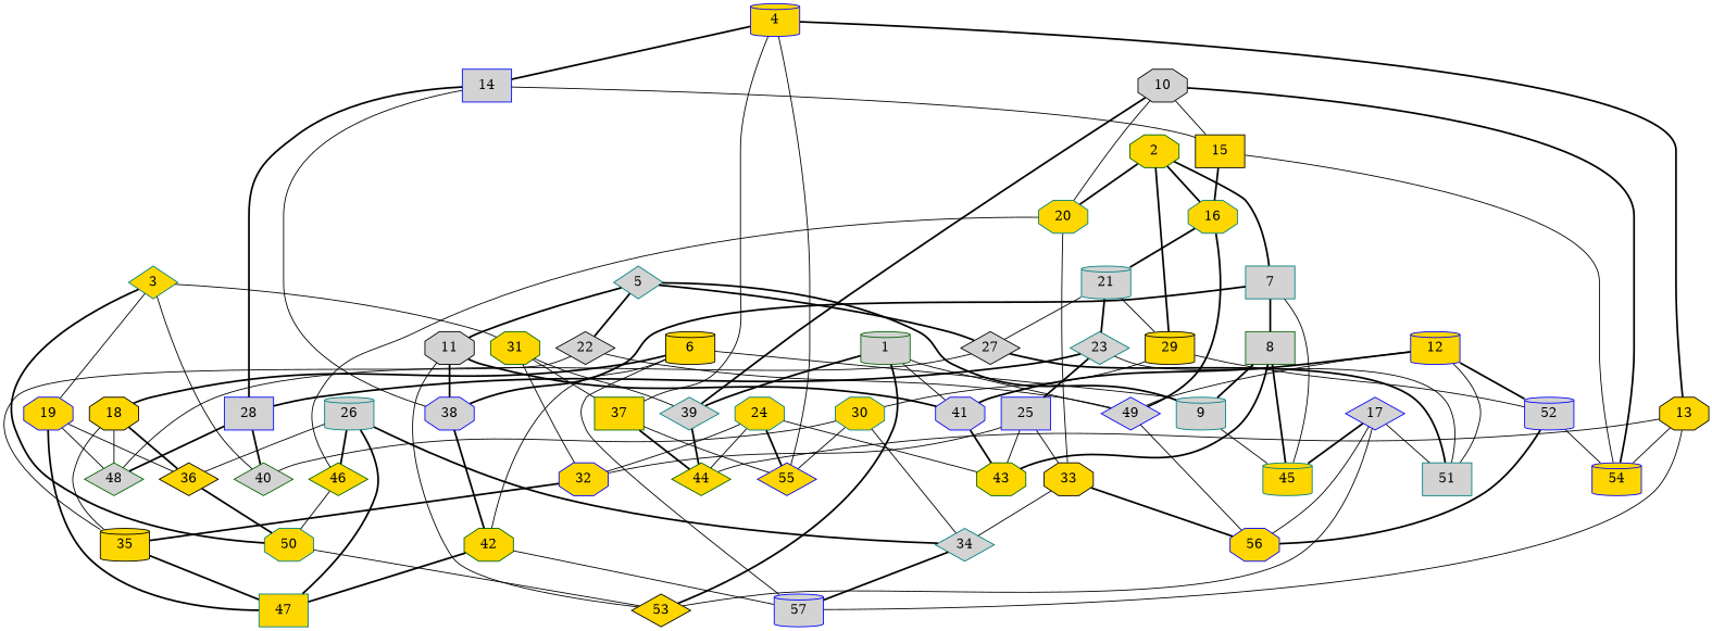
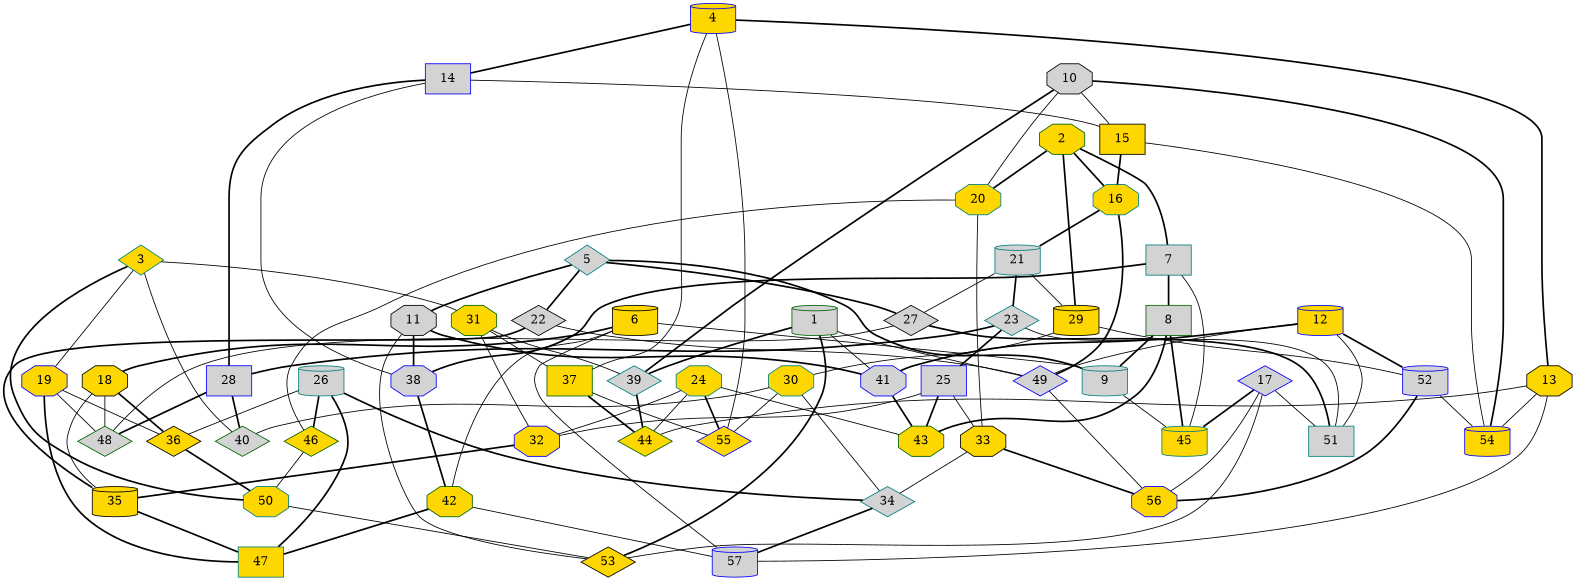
  graph {
    node [color=teal fillcolor=gold shape=octagon style=filled]
    edge [style=solid]
    1 [color=darkgreen fillcolor=lightgrey shape=cylinder]
    39 [fillcolor=lightgrey shape=diamond]
    41 [color=blue fillcolor=lightgrey]
    49 [color=blue fillcolor=lightgrey shape=diamond]
    53 [color=black shape=diamond]
    44 [color=darkgreen shape=diamond]
    43 [color=darkgreen]
    56 [color=blue]
    2 [color=darkgreen]
    7 [fillcolor=lightgrey shape=box]
    16
    20
    29 [color=black shape=cylinder]
    8 [color=darkgreen fillcolor=lightgrey shape=box]
    38 [color=blue fillcolor=lightgrey]
    45 [shape=cylinder]
    21 [fillcolor=lightgrey shape=cylinder]
    33 [color=black]
    46 [color=darkgreen shape=diamond]
    52 [color=blue fillcolor=lightgrey shape=cylinder]
    30
    3 [shape=diamond]
    19 [color=blue]
    31 [color=darkgreen]
    40 [color=darkgreen fillcolor=lightgrey shape=diamond]
    50
    36 [color=black shape=diamond]
    48 [color=darkgreen fillcolor=lightgrey shape=diamond]
    47 [shape=box]
    37 [color=darkgreen shape=box]
    32 [color=blue]
    4 [color=blue shape=cylinder]
    13 [color=black]
    14 [color=blue fillcolor=lightgrey shape=box]
    55 [color=blue shape=diamond]
    57 [color=blue fillcolor=lightgrey shape=cylinder]
    54 [color=blue shape=cylinder]
    15 [color=black shape=box]
    28 [color=blue fillcolor=lightgrey shape=box]
    5 [fillcolor=lightgrey shape=diamond]
    9 [fillcolor=lightgrey shape=cylinder]
    11 [color=black fillcolor=lightgrey]
    22 [color=black fillcolor=lightgrey shape=diamond]
    27 [color=black fillcolor=lightgrey shape=diamond]
    35 [color=black shape=cylinder]
    51 [fillcolor=lightgrey shape=box]
    6 [color=black shape=cylinder]
    18 [color=black]
    42 [color=darkgreen]
    10 [color=black fillcolor=lightgrey]
    12 [color=blue shape=cylinder]
    23 [fillcolor=lightgrey shape=diamond]
    17 [color=blue fillcolor=lightgrey shape=diamond]
    34 [fillcolor=lightgrey shape=diamond]
    25 [color=blue fillcolor=lightgrey shape=box]
    24
    26 [fillcolor=lightgrey shape=cylinder]
    1 -- 39 [style=bold]
    1 -- 41
    1 -- 49
    1 -- 53 [style=bold]
    39 -- 44 [style=bold]
    41 -- 43 [style=bold]
    49 -- 56
    2 -- 7 [style=bold]
    2 -- 16 [style=bold]
    2 -- 20 [style=bold]
    2 -- 29 [style=bold]
    7 -- 8 [style=bold]
    7 -- 38 [style=bold]
    7 -- 45
    16 -- 49 [style=bold]
    16 -- 21 [style=bold]
    20 -- 33
    20 -- 46
    29 -- 52
    29 -- 30
    8 -- 43 [style=bold]
    8 -- 45 [style=bold]
    8 -- 9 [style=bold]
    38 -- 42 [style=bold]
    21 -- 29
    21 -- 27
    21 -- 23 [style=bold]
    33 -- 56 [style=bold]
    33 -- 34
    46 -- 50
    52 -- 56 [style=bold]
    52 -- 54
    30 -- 40
    30 -- 55
    30 -- 34
    3 -- 19
    3 -- 31
    3 -- 40
    3 -- 50 [style=bold]
    19 -- 36
    19 -- 48
    19 -- 47 [style=bold]
    31 -- 39
    31 -- 37
    31 -- 32
    50 -- 53
    36 -- 50 [style=bold]
    37 -- 44 [style=bold]
    37 -- 55
    32 -- 35 [style=bold]
    4 -- 37
    4 -- 13 [style=bold]
    4 -- 14 [style=bold]
    4 -- 55
    13 -- 44
    13 -- 57
    13 -- 54
    14 -- 38
    14 -- 15
    14 -- 28 [style=bold]
    15 -- 16 [style=bold]
    15 -- 54
    28 -- 40 [style=bold]
    28 -- 48 [style=bold]
    5 -- 9 [style=bold]
    5 -- 11 [style=bold]
    5 -- 22 [style=bold]
    5 -- 27 [style=bold]
    9 -- 45
    11 -- 41 [style=bold]
    11 -- 53
    11 -- 38 [style=bold]
    22 -- 49
-   22 -- 35
+   22 -- 35 [style=bold]
    27 -- 48
    27 -- 51 [style=bold]
    35 -- 47 [style=bold]
    6 -- 57
    6 -- 9
    6 -- 18 [style=bold]
    6 -- 42
    18 -- 36 [style=bold]
    18 -- 48
    18 -- 35
    42 -- 47 [style=bold]
    42 -- 57
    10 -- 39 [style=bold]
    10 -- 20
    10 -- 54 [style=bold]
    10 -- 15
    12 -- 41 [style=bold]
    12 -- 49
    12 -- 52 [style=bold]
    12 -- 51
    23 -- 28 [style=bold]
    23 -- 51
    23 -- 25 [style=bold]
    17 -- 53
    17 -- 56
    17 -- 45 [style=bold]
    17 -- 51
    34 -- 57 [style=bold]
-   25 -- 43
+   25 -- 43 [style=bold]
    25 -- 33
    25 -- 32
    24 -- 44
    24 -- 43
    24 -- 32
    24 -- 55 [style=bold]
    26 -- 46 [style=bold]
    26 -- 36
    26 -- 47 [style=bold]
    26 -- 34 [style=bold]
  }
